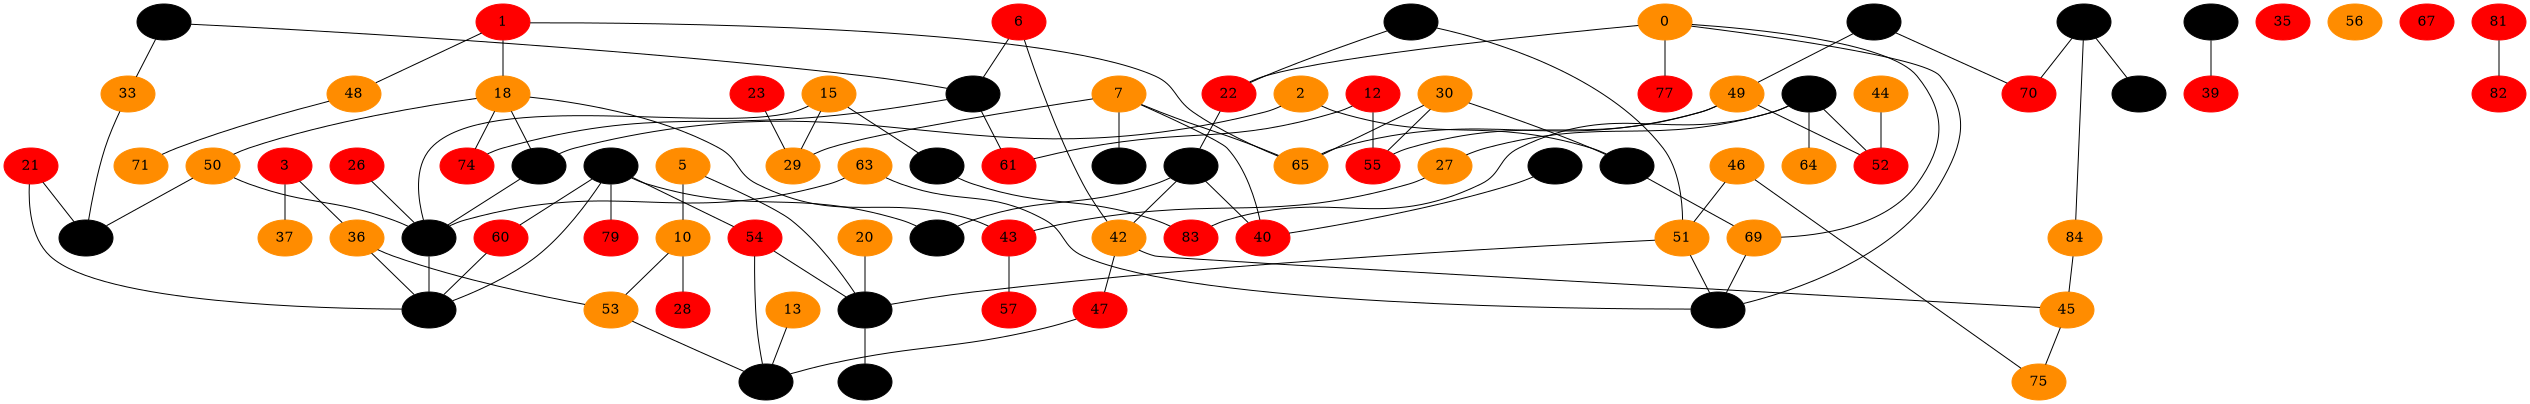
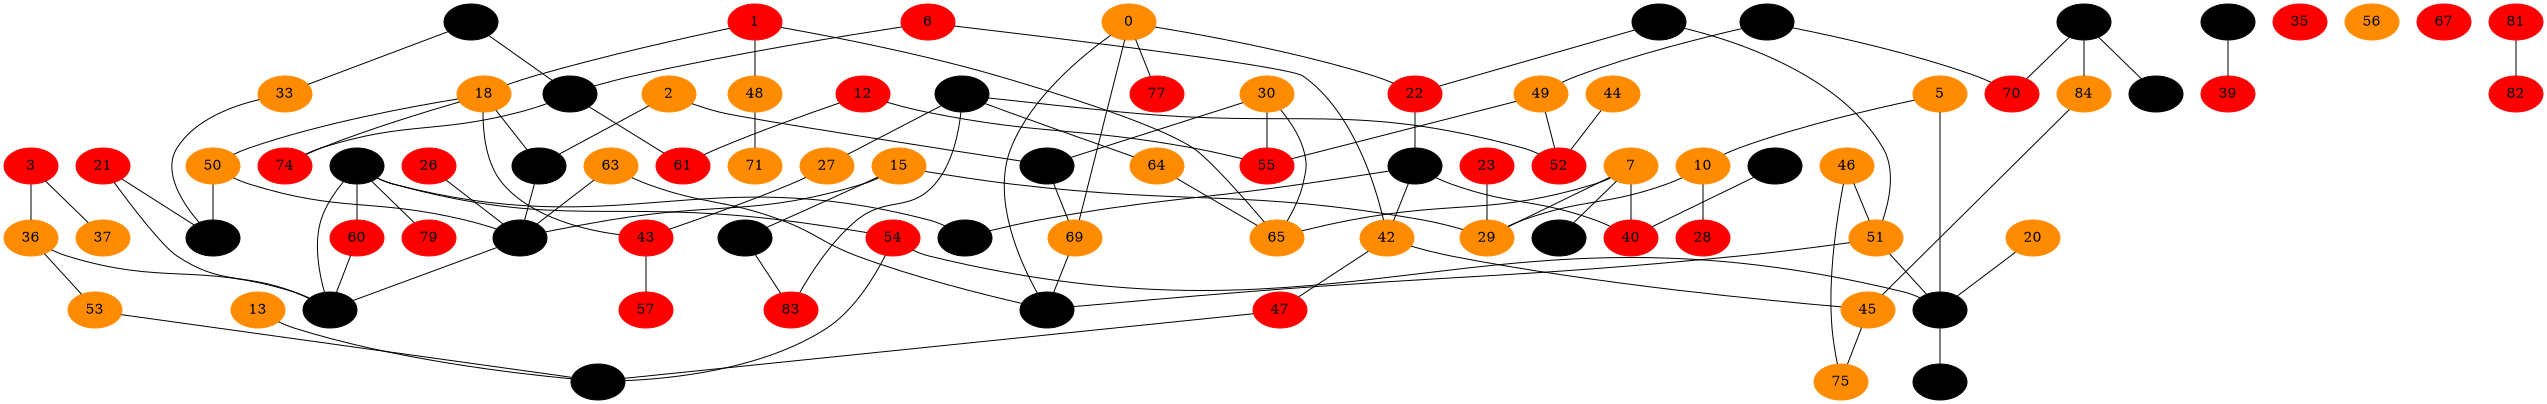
  graph {
    node [color=darkorange style=filled]
    1 [color=red]
    18
    48
    65
    31 [color=black]
    43 [color=red]
    50
    74 [color=red]
    71
    2
    38 [color=black]
    73 [color=black]
    69
    3 [color=red]
    36
    37
    78 [color=black]
    53
    4 [color=black]
    n20 [label=84]
    59 [color=black]
    70 [color=red]
    45
    5
    10
    66 [color=black]
    28 [color=red]
    80 [color=black]
    6 [color=red]
    19 [color=black]
    42
    61 [color=red]
    47 [color=red]
    7
    29
    34 [color=black]
    40 [color=red]
    8 [color=black]
    54 [color=red]
    60 [color=red]
    62 [color=black]
    79 [color=red]
    76 [color=black]
    n44 [label=0]
    22 [color=red]
    72 [color=black]
    77 [color=red]
    32 [color=black]
    75
    11 [color=black]
    51
    12 [color=red]
    55 [color=red]
    13
    14 [color=black]
    33
    68 [color=black]
    15
    58 [color=black]
    83 [color=red]
    16 [color=black]
    17 [color=black]
    39 [color=red]
    57 [color=red]
    20
    21 [color=red]
    23 [color=red]
    25 [color=black]
    27
    52 [color=red]
    64
    26 [color=red]
    30
    35 [color=red]
    41 [color=black]
    49
    44
    46
    56
    63
    67 [color=red]
    81 [color=red]
    82 [color=red]
    1 -- 18
    1 -- 48
    1 -- 65
    18 -- 31
    18 -- 43
    18 -- 50
    18 -- 74
    48 -- 71
    31 -- 73
    43 -- 57
    50 -- 73
    50 -- 68
    2 -- 31
    2 -- 38
    38 -- 69
    73 -- 78
    69 -- 72
    3 -- 36
    3 -- 37
    36 -- 78
    36 -- 53
    53 -- 76
    4 -- n20
    4 -- 59
    4 -- 70
    n20 -- 45
    45 -- 75
    5 -- 10
    5 -- 66
-   10 -- 53
+   10 -- 29
    10 -- 28
    66 -- 80
    6 -- 19
    6 -- 42
    19 -- 74
    19 -- 61
    42 -- 45
    42 -- 47
    47 -- 76
    7 -- 65
    7 -- 29
    7 -- 34
    7 -- 40
    8 -- 78
    8 -- 54
    8 -- 60
    8 -- 62
    8 -- 79
    54 -- 66
    54 -- 76
    60 -- 78
    n44 -- 69
    n44 -- 22
    n44 -- 72
    n44 -- 77
    22 -- 32
    32 -- 42
    32 -- 40
    32 -- 62
    11 -- 22
    11 -- 51
    51 -- 66
    51 -- 72
    12 -- 61
    12 -- 55
    13 -- 76
    14 -- 19
    14 -- 33
    33 -- 68
    15 -- 73
    15 -- 29
    15 -- 58
    58 -- 83
    16 -- 40
    17 -- 39
    20 -- 66
    21 -- 78
    21 -- 68
    23 -- 29
    25 -- 83
    25 -- 27
    25 -- 52
    25 -- 64
    27 -- 43
    26 -- 73
    30 -- 65
    30 -- 38
    30 -- 55
    41 -- 70
    41 -- 49
-   49 -- 65
+   64 -- 65
    49 -- 55
    49 -- 52
    44 -- 52
    46 -- 75
    46 -- 51
    63 -- 73
    63 -- 72
    81 -- 82
  }
